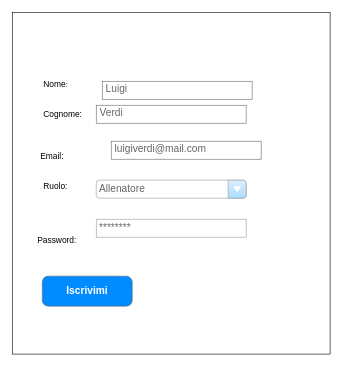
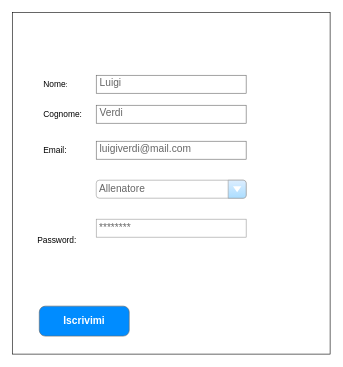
  <mxCell id="0" />
  <mxCell id="1" parent="0" />
  <mxCell id="2" value="" style="rounded=0;whiteSpace=wrap;html=1;" parent="1" vertex="1"><mxGeometry x="20" y="20" width="530" height="570" as="geometry" /></mxCell>
  <mxCell id="3" value="&lt;font style=&quot;font-size: 14px&quot;&gt;Nome&lt;/font&gt;&lt;font style=&quot;font-size: 11.667px&quot;&gt;:&lt;/font&gt;" style="text;html=1;strokeColor=none;fillColor=none;align=left;verticalAlign=middle;whiteSpace=wrap;rounded=0;" parent="1" vertex="1"><mxGeometry x="70" y="120" width="80" height="40" as="geometry" /></mxCell>
  <mxCell id="4" value="&lt;font style=&quot;font-size: 14px&quot;&gt;Cognome:&lt;/font&gt;" style="text;html=1;strokeColor=none;fillColor=none;align=left;verticalAlign=middle;whiteSpace=wrap;rounded=0;" parent="1" vertex="1"><mxGeometry x="70" y="170" width="80" height="40" as="geometry" /></mxCell>
- <mxCell id="5" value="&lt;font style=&quot;font-size: 14px&quot;&gt;Email:&lt;/font&gt;" style="text;html=1;strokeColor=none;fillColor=none;align=left;verticalAlign=middle;whiteSpace=wrap;rounded=0;" parent="1" vertex="1"><mxGeometry x="65" y="240" width="80" height="40" as="geometry" /></mxCell>
+ <mxCell id="5" value="&lt;font style=&quot;font-size: 14px&quot;&gt;Email:&lt;/font&gt;" style="text;html=1;strokeColor=none;fillColor=none;align=left;verticalAlign=middle;whiteSpace=wrap;rounded=0;" parent="1" vertex="1"><mxGeometry x="70" y="230" width="80" height="40" as="geometry" /></mxCell>
  <mxCell id="6" value="&lt;span style=&quot;font-size: 14px&quot;&gt;Password:&lt;/span&gt;" style="text;html=1;strokeColor=none;fillColor=none;align=left;verticalAlign=middle;whiteSpace=wrap;rounded=0;" parent="1" vertex="1"><mxGeometry x="60" y="380" width="80" height="40" as="geometry" /></mxCell>
  <mxCell id="7" value="********" style="strokeWidth=1;shadow=0;dashed=0;align=center;html=1;shape=mxgraph.mockup.forms.pwField;strokeColor=#999999;mainText=;align=left;fontColor=#666666;fontSize=17;spacingLeft=3;" parent="1" vertex="1"><mxGeometry x="160" y="365" width="250" height="30" as="geometry" /></mxCell>
  <mxCell id="8" value="Allenatore" style="strokeWidth=1;shadow=0;dashed=0;align=center;html=1;shape=mxgraph.mockup.forms.comboBox;strokeColor=#999999;fillColor=#ddeeff;align=left;fillColor2=#aaddff;mainText=;fontColor=#666666;fontSize=17;spacingLeft=3;" parent="1" vertex="1"><mxGeometry x="160" y="300" width="250" height="30" as="geometry" /></mxCell>
  <mxCell id="9" value="Verdi" style="strokeWidth=1;shadow=0;dashed=0;align=center;html=1;shape=mxgraph.mockup.text.textBox;fontColor=#666666;align=left;fontSize=17;spacingLeft=4;spacingTop=-3;strokeColor=#666666;mainText=" parent="1" vertex="1"><mxGeometry x="160" y="175" width="250" height="30" as="geometry" /></mxCell>
- <mxCell id="10" value="Luigi" style="strokeWidth=1;shadow=0;dashed=0;align=center;html=1;shape=mxgraph.mockup.text.textBox;fontColor=#666666;align=left;fontSize=17;spacingLeft=4;spacingTop=-3;strokeColor=#666666;mainText=" parent="1" vertex="1"><mxGeometry x="170" y="135" width="250" height="30" as="geometry" /></mxCell>
- <mxCell id="11" value="&lt;font style=&quot;font-size: 14px&quot;&gt;Ruolo:&lt;/font&gt;" style="text;html=1;strokeColor=none;fillColor=none;align=left;verticalAlign=middle;whiteSpace=wrap;rounded=0;" parent="1" vertex="1"><mxGeometry x="70" y="290" width="80" height="40" as="geometry" /></mxCell>
- <mxCell id="12" value="luigiverdi@mail.com" style="strokeWidth=1;shadow=0;dashed=0;align=center;html=1;shape=mxgraph.mockup.text.textBox;fontColor=#666666;align=left;fontSize=17;spacingLeft=4;spacingTop=-3;strokeColor=#666666;mainText=" parent="1" vertex="1"><mxGeometry x="185" y="235" width="250" height="30" as="geometry" /></mxCell>
- <mxCell id="13" value="Iscrivimi" style="strokeWidth=1;shadow=0;dashed=0;align=center;html=1;shape=mxgraph.mockup.buttons.button;strokeColor=#666666;fontColor=#ffffff;mainText=;buttonStyle=round;fontSize=17;fontStyle=1;fillColor=#008cff;whiteSpace=wrap;" parent="1" vertex="1"><mxGeometry x="70" y="460" width="150" height="50" as="geometry" /></mxCell>
+ <mxCell id="10" value="Luigi" style="strokeWidth=1;shadow=0;dashed=0;align=center;html=1;shape=mxgraph.mockup.text.textBox;fontColor=#666666;align=left;fontSize=17;spacingLeft=4;spacingTop=-3;strokeColor=#666666;mainText=" parent="1" vertex="1"><mxGeometry x="160" y="125" width="250" height="30" as="geometry" /></mxCell>
+ <mxCell id="12" value="luigiverdi@mail.com" style="strokeWidth=1;shadow=0;dashed=0;align=center;html=1;shape=mxgraph.mockup.text.textBox;fontColor=#666666;align=left;fontSize=17;spacingLeft=4;spacingTop=-3;strokeColor=#666666;mainText=" parent="1" vertex="1"><mxGeometry x="160" y="235" width="250" height="30" as="geometry" /></mxCell>
+ <mxCell id="13" value="Iscrivimi" style="strokeWidth=1;shadow=0;dashed=0;align=center;html=1;shape=mxgraph.mockup.buttons.button;strokeColor=#666666;fontColor=#ffffff;mainText=;buttonStyle=round;fontSize=17;fontStyle=1;fillColor=#008cff;whiteSpace=wrap;" parent="1" vertex="1"><mxGeometry x="65" y="510" width="150" height="50" as="geometry" /></mxCell>
